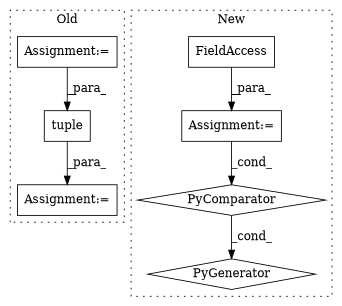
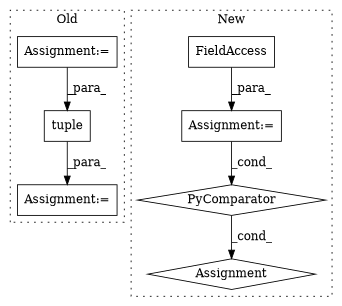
  digraph {
    node [a=7 l=6 s=1605 shape=box]
    n1 [a=32 l="15,-3" label=tuple s="1396,1553"]
    n2 [l=1 label="Assignment:=" s=1395]
    n3 [label="Assignment:=" s=1164]
-   n4 [a=107 l=114 label=PyGenerator s=1523 shape=diamond]
+   n4 [a=107 l=114 label=Assignment s=1523 shape=diamond]
    n5 [a=113 l=26 label=PyComparator shape=diamond]
    n6 [l=26 label="Assignment:="]
    n7 [a=22 label=FieldAccess s=1616]
    subgraph cluster_1 {
      label=Old
      style=dotted
      n1
      n2
      n3
    }
    subgraph cluster_2 {
      label=New
      style=dotted
      n4
      n5
      n6
      n7
    }
    n1 -> n2 [label=_para_]
    n3 -> n1 [label=_para_]
    n5 -> n4 [label=_cond_]
    n6 -> n5 [label=_cond_]
    n7 -> n6 [label=_para_]
  }
